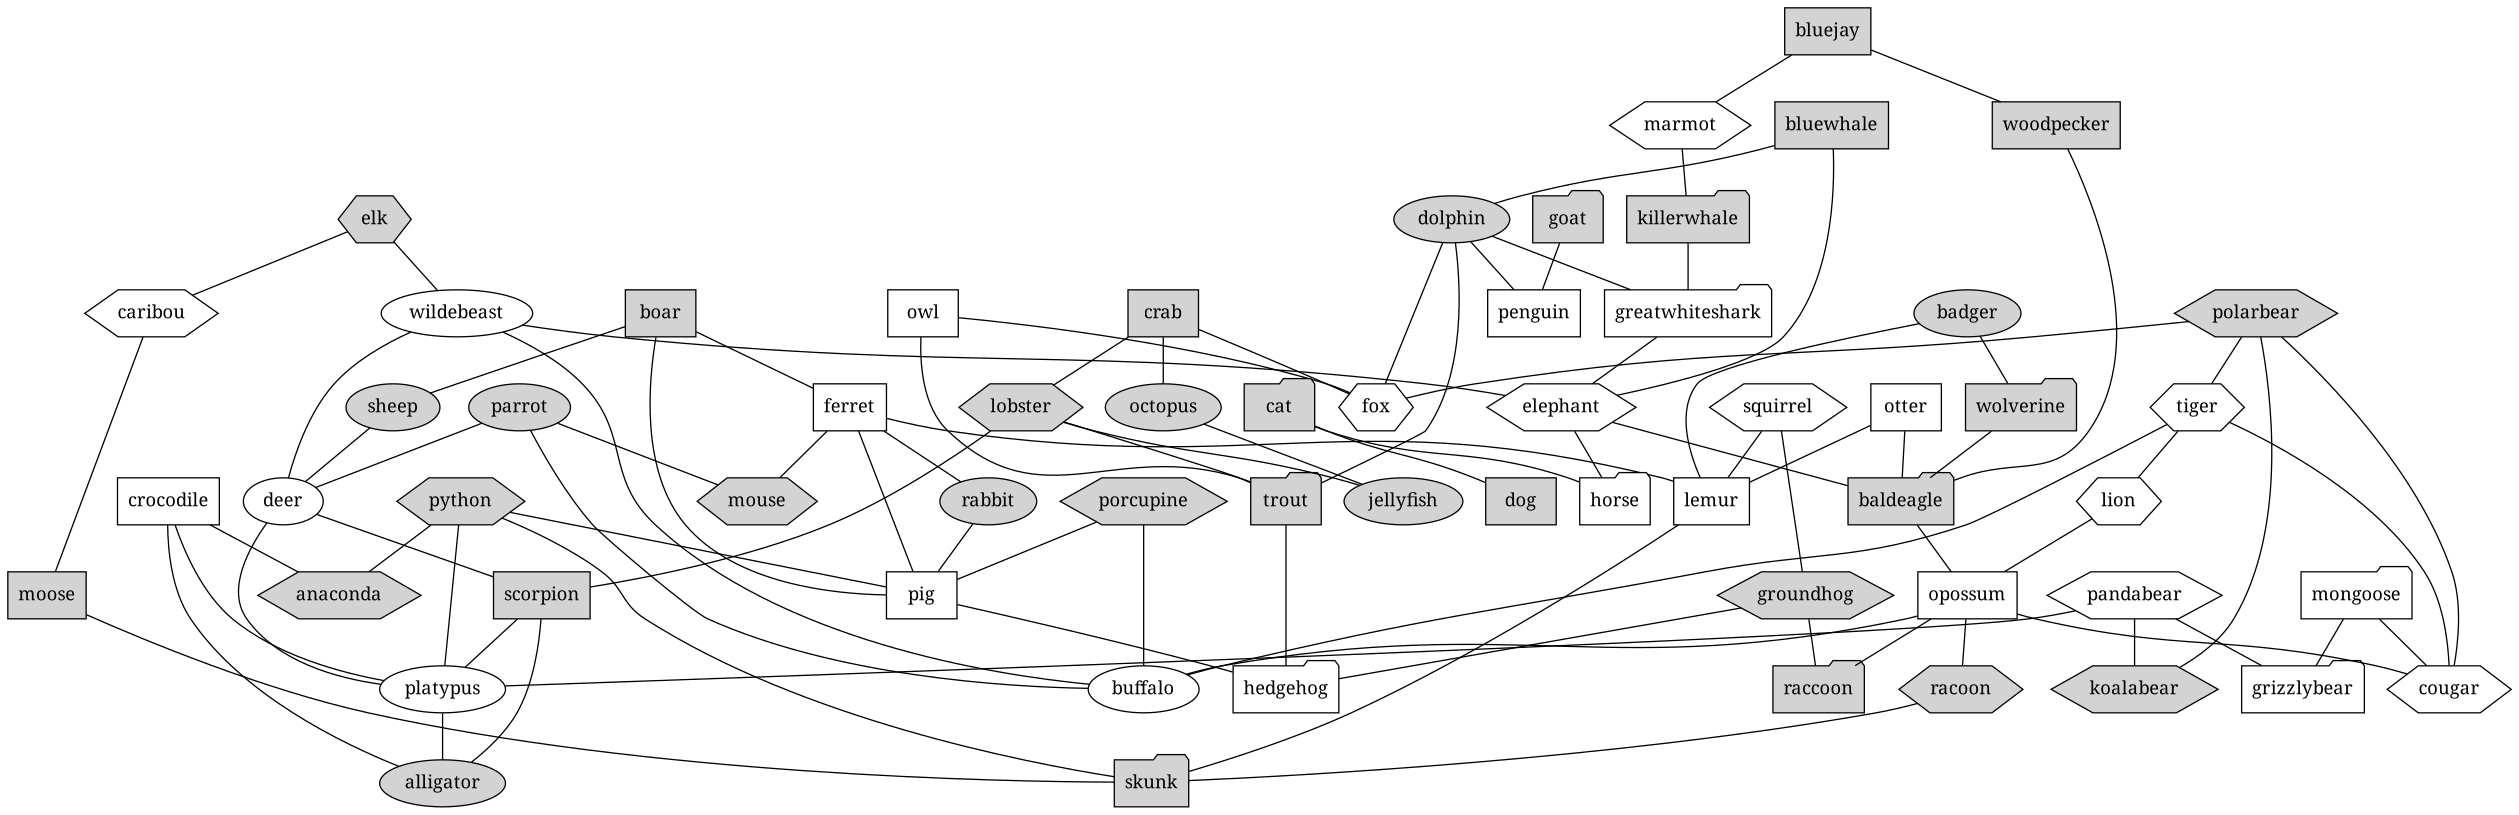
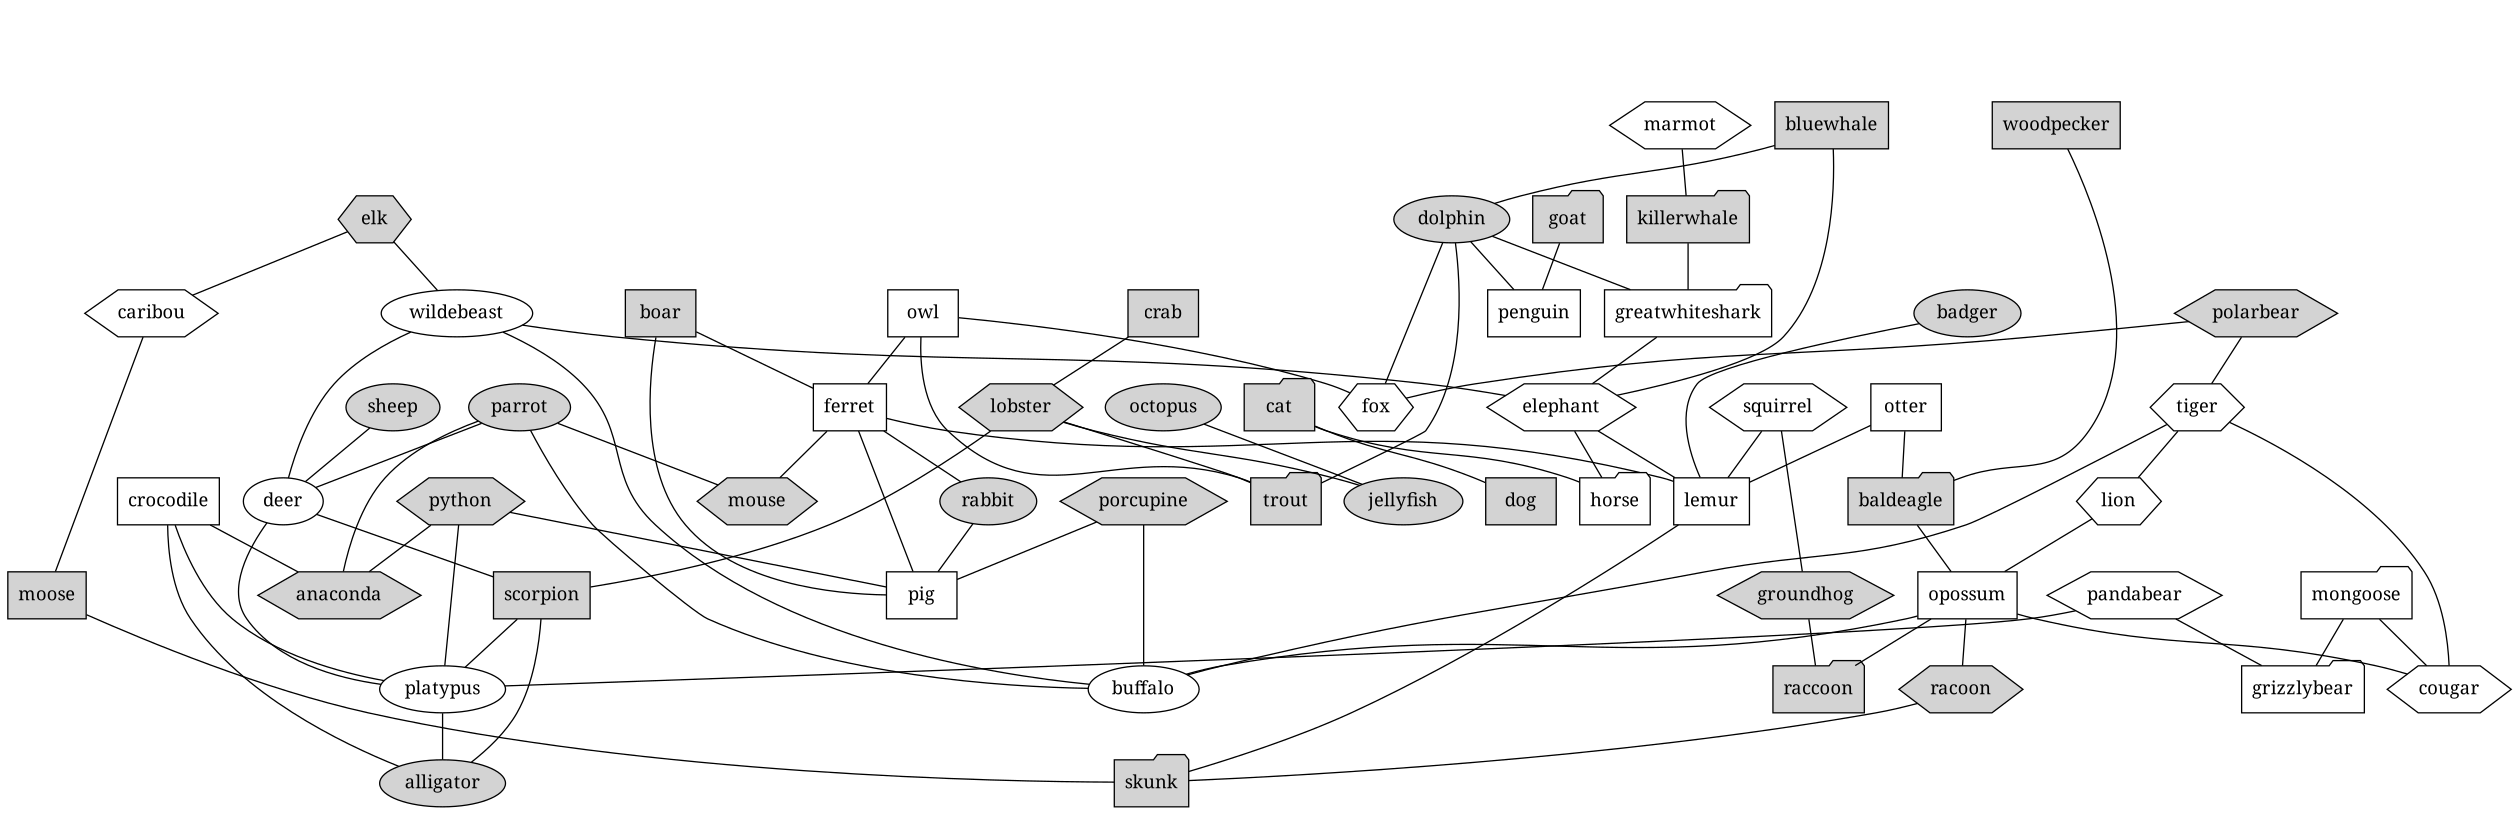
  strict graph {
    fontname="Noto Serif"
    node [fillcolor=lightgrey fontname="Noto Serif" shape=hexagon style=filled]
    edge [fontname="Noto Serif" weight=1]
    owl [fillcolor=white shape=box]
    ferret [fillcolor=white shape=box]
    fox [fillcolor=white]
    trout [shape=folder]
    pig [fillcolor=white shape=box]
    lemur [fillcolor=white shape=box]
    rabbit [shape=ellipse]
    mouse
-   hedgehog [fillcolor=white shape=folder]
    pandabear [fillcolor=white]
    grizzlybear [fillcolor=white shape=folder]
-   koalabear
    platypus [fillcolor=white shape=ellipse]
    alligator [shape=ellipse]
    crocodile [fillcolor=white shape=box]
    anaconda
    mongoose [fillcolor=white shape=folder]
    cougar [fillcolor=white]
    boar [shape=box]
    sheep [shape=ellipse]
    deer [fillcolor=white shape=ellipse]
    badger [shape=ellipse]
-   wolverine [shape=folder]
    baldeagle [shape=folder]
    skunk [shape=folder]
    scorpion [shape=box]
    caribou [fillcolor=white]
    elk
    wildebeast [fillcolor=white shape=ellipse]
    moose [shape=box]
    buffalo [fillcolor=white shape=ellipse]
    elephant [fillcolor=white]
    crab [shape=box]
    lobster
    octopus [shape=ellipse]
    jellyfish [shape=ellipse]
    polarbear
    tiger [fillcolor=white]
    lion [fillcolor=white]
    opossum [fillcolor=white shape=box]
    porcupine
    squirrel [fillcolor=white]
    groundhog
    raccoon [shape=folder]
    python
    otter [fillcolor=white shape=box]
    parrot [shape=ellipse]
-   bluejay [shape=box]
    marmot [fillcolor=white]
    woodpecker [shape=box]
    killerwhale [shape=folder]
    cat [shape=folder]
    horse [fillcolor=white shape=folder]
    dog [shape=box]
    bluewhale [shape=box]
    dolphin [shape=ellipse]
    greatwhiteshark [fillcolor=white shape=folder]
    penguin [fillcolor=white shape=box]
    racoon
    goat [shape=folder]
+   owl -- ferret
    owl -- fox
    owl -- trout
    ferret -- pig
    ferret -- lemur
    ferret -- rabbit
    ferret -- mouse
-   trout -- hedgehog
-   pig -- hedgehog
    lemur -- skunk
    rabbit -- pig
    pandabear -- grizzlybear
-   pandabear -- koalabear
    pandabear -- platypus
    platypus -- alligator
    crocodile -- platypus
    crocodile -- alligator
    crocodile -- anaconda
    mongoose -- grizzlybear
    mongoose -- cougar
    boar -- ferret
    boar -- pig
-   boar -- sheep
    sheep -- deer
    deer -- platypus
    deer -- scorpion
    badger -- lemur
-   badger -- wolverine
-   wolverine -- baldeagle
    baldeagle -- opossum
    scorpion -- platypus
    scorpion -- alligator
    caribou -- moose
    elk -- caribou
    elk -- wildebeast
    wildebeast -- deer
    wildebeast -- buffalo
    wildebeast -- elephant
    moose -- skunk
-   elephant -- baldeagle
+   elephant -- lemur
    elephant -- horse
-   crab -- fox
    crab -- lobster
-   crab -- octopus
    lobster -- trout
    lobster -- scorpion
    lobster -- jellyfish
    octopus -- jellyfish
    polarbear -- fox
-   polarbear -- koalabear
-   polarbear -- cougar
    polarbear -- tiger
    tiger -- cougar
    tiger -- buffalo
    tiger -- lion
    lion -- opossum
    opossum -- cougar
    opossum -- buffalo
    opossum -- raccoon
    opossum -- racoon
    porcupine -- pig
    porcupine -- buffalo
    squirrel -- lemur
    squirrel -- groundhog
-   groundhog -- hedgehog
    groundhog -- raccoon
    python -- pig
    python -- platypus
    python -- anaconda
-   python -- skunk
    otter -- lemur
    otter -- baldeagle
    parrot -- mouse
+   parrot -- anaconda
    parrot -- deer
    parrot -- buffalo
-   bluejay -- marmot
-   bluejay -- woodpecker
    marmot -- killerwhale
    woodpecker -- baldeagle
    killerwhale -- greatwhiteshark
    cat -- horse
    cat -- dog
    bluewhale -- elephant
    bluewhale -- dolphin
    dolphin -- fox
    dolphin -- trout
    dolphin -- greatwhiteshark
    dolphin -- penguin
    greatwhiteshark -- elephant
    racoon -- skunk
    goat -- penguin
  }
